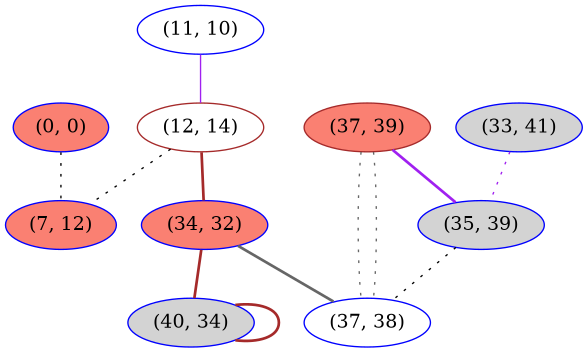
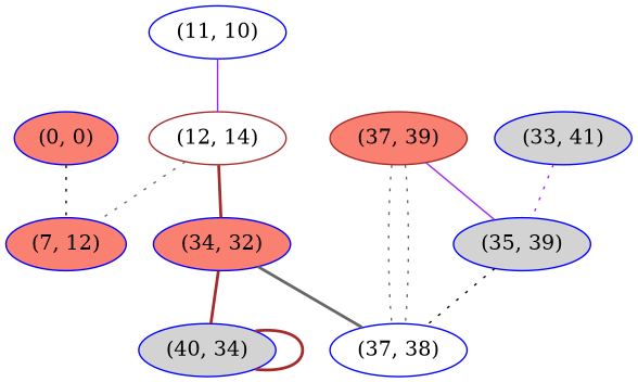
  graph {
    node [color=blue fillcolor=salmon style=filled]
    edge [color=gray40 style=dotted weight=1]
    "(11, 10)" [fillcolor=white]
    "(12, 14)" [color=brown fillcolor=white]
    "(7, 12)"
    "(34, 32)"
    "(0, 0)"
    "(37, 38)" [fillcolor=white]
    "(40, 34)" [fillcolor=lightgrey]
    "(37, 39)" [color=brown]
    "(35, 39)" [fillcolor=lightgrey]
    "(33, 41)" [fillcolor=lightgrey]
    "(11, 10)" -- "(12, 14)" [color=purple style=solid]
-   "(12, 14)" -- "(7, 12)" [color=black]
+   "(12, 14)" -- "(7, 12)"
    "(12, 14)" -- "(34, 32)" [color=brown style=bold]
    "(34, 32)" -- "(37, 38)" [style=bold]
    "(34, 32)" -- "(40, 34)" [color=brown style=bold]
    "(0, 0)" -- "(7, 12)" [color=black weight=4]
    "(40, 34)" -- "(40, 34)" [color=brown style=bold weight=2]
    "(37, 39)" -- "(37, 38)"
    "(37, 39)" -- "(37, 38)"
-   "(37, 39)" -- "(35, 39)" [color=purple style=bold]
+   "(37, 39)" -- "(35, 39)" [color=purple style=solid]
    "(35, 39)" -- "(37, 38)" [color=black]
    "(33, 41)" -- "(35, 39)" [color=purple]
  }
